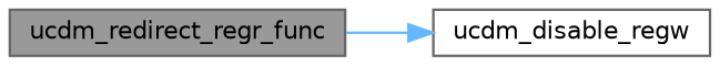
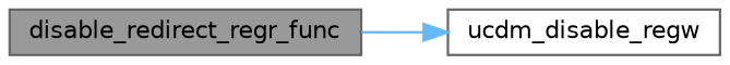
  digraph {
    rankdir=LR
    node [fontname=Helvetica fontsize=10 shape=box style=filled]
-   n1 [color=gray40 fillcolor=grey60 fontcolor=black height=0.2 label=ucdm_redirect_regr_func width=0.4]
+   n1 [color=gray40 fillcolor=grey60 fontcolor=black height=0.2 label=disable_redirect_regr_func width=0.4]
    n2 [color=grey40 fillcolor=white height=0.2 label=ucdm_disable_regw width=0.4]
    n1 -> n2 [color=steelblue1 fontname=Helvetica fontsize=10 labelfontname=Helvetica labelfontsize=10 style=solid]
  }
